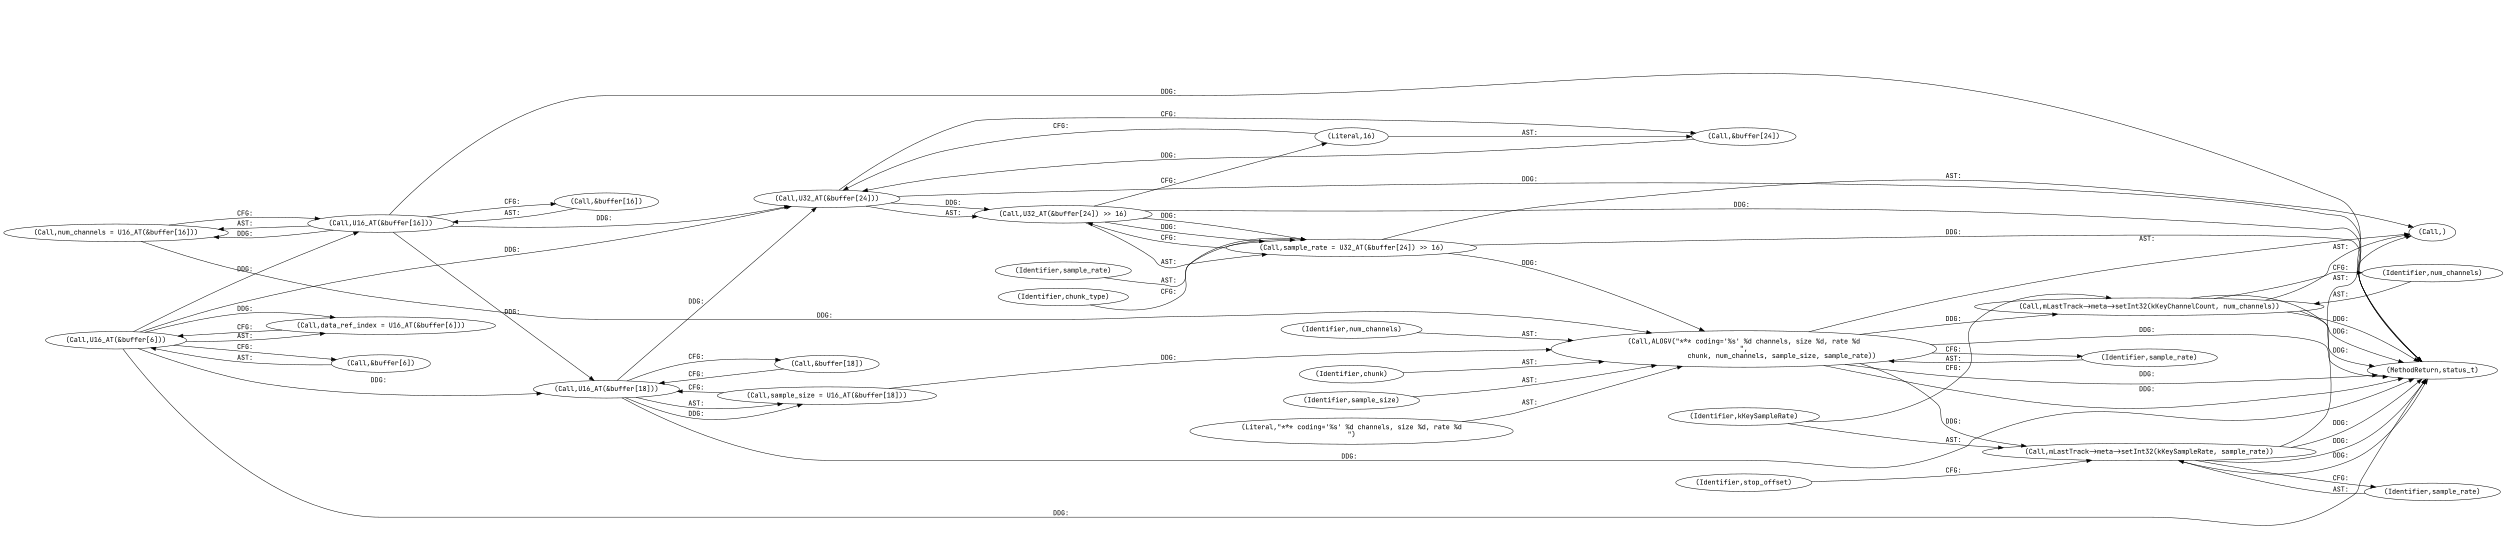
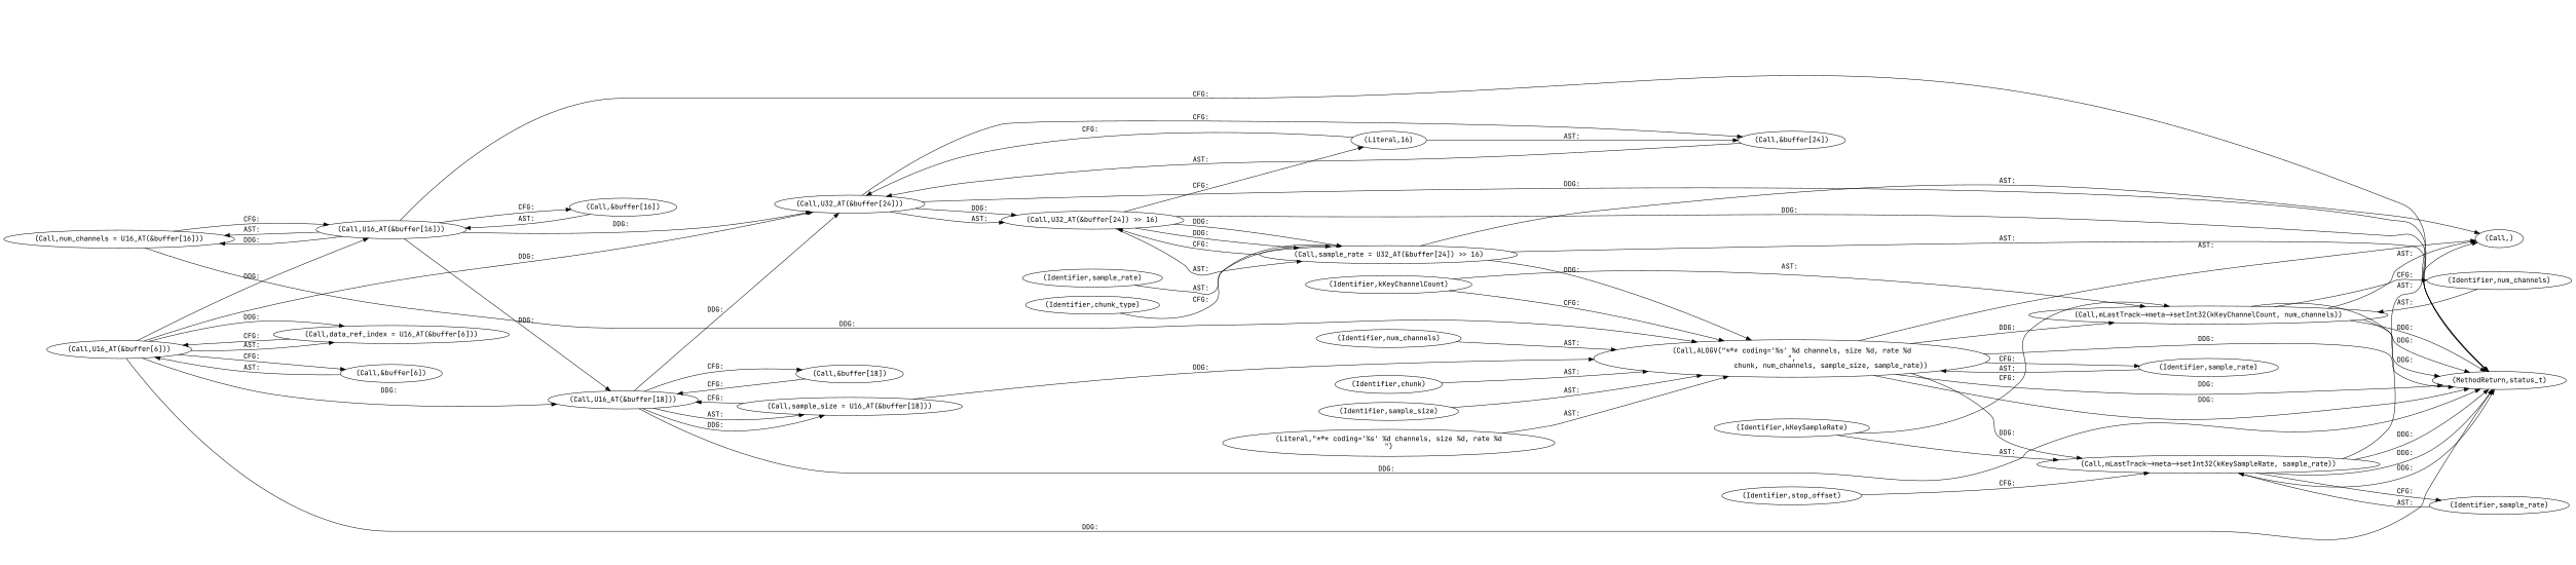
  digraph {
    fontname="JetBrains Mono"
    rankdir=LR
    node [fontname="JetBrains Mono"]
    edge [fontname="JetBrains Mono"]
    n1 [label="(Call,U32_AT(&buffer[24]))"]
    n2 [label="(Call,U32_AT(&buffer[24]) >> 16)"]
    n3 [label="(Call,&buffer[24])"]
    n4 [label="(MethodReturn,status_t)"]
    n5 [label="(Call,sample_rate = U32_AT(&buffer[24]) >> 16)"]
    n6 [label="(Literal,16)"]
    n7 [label="(Call,U16_AT(&buffer[16]))"]
    n8 [label="(Call,U16_AT(&buffer[18]))"]
    n9 [label="(Call,num_channels = U16_AT(&buffer[16]))"]
    n10 [label="(Call,&buffer[16])"]
    n11 [label="(Call,sample_size = U16_AT(&buffer[18]))"]
    n12 [label="(Call,&buffer[18])"]
    n13 [label="(Call,ALOGV(\"*** coding='%s' %d channels, size %d, rate %d\n\",\n                   chunk, num_channels, sample_size, sample_rate))"]
    n14 [label="(Call,U16_AT(&buffer[6]))"]
    n15 [label="(Call,data_ref_index = U16_AT(&buffer[6]))"]
    n16 [label="(Call,&buffer[6])"]
    n17 [label="(Call,)"]
    n18 [label="(Call,mLastTrack->meta->setInt32(kKeyChannelCount, num_channels))"]
    n19 [label="(Call,mLastTrack->meta->setInt32(kKeySampleRate, sample_rate))"]
    n20 [label="(Identifier,sample_rate)"]
    n21 [label="(Identifier,num_channels)"]
    n22 [label="(Identifier,sample_rate)"]
    n23 [label="(Identifier,sample_rate)"]
+   n24 [label="(Identifier,kKeyChannelCount)"]
    n25 [label="(Identifier,kKeySampleRate)"]
    n26 [label="(Identifier,sample_size)"]
    n27 [label="(Literal,\"*** coding='%s' %d channels, size %d, rate %d\n\")"]
    n28 [label="(Identifier,chunk_type)"]
    n29 [label="(Identifier,num_channels)"]
    n30 [label="(Identifier,chunk)"]
    n31 [label="(Identifier,stop_offset)"]
    n1 -> n2 [label="AST: "]
    n1 -> n2 [label="DDG: "]
    n1 -> n3 [label="CFG: "]
    n1 -> n4 [label="DDG: "]
    n2 -> n4 [label="DDG: "]
    n2 -> n5 [label="AST: "]
    n2 -> n5 [label="DDG: "]
    n2 -> n5 [label="DDG: "]
    n2 -> n6 [label="CFG: "]
-   n3 -> n1 [label="DDG: "]
+   n3 -> n1 [label="AST: "]
    n5 -> n2 [label="CFG: "]
-   n5 -> n4 [label="DDG: "]
+   n5 -> n4 [label="AST: "]
    n5 -> n13 [label="DDG: "]
    n5 -> n17 [label="AST: "]
    n6 -> n1 [label="CFG: "]
    n6 -> n3 [label="AST: "]
    n7 -> n1 [label="DDG: "]
-   n7 -> n4 [label="DDG: "]
+   n7 -> n4 [label="CFG: "]
    n7 -> n8 [label="DDG: "]
    n7 -> n9 [label="AST: "]
    n7 -> n9 [label="DDG: "]
    n7 -> n10 [label="CFG: "]
    n8 -> n1 [label="DDG: "]
    n8 -> n4 [label="DDG: "]
    n8 -> n11 [label="AST: "]
    n8 -> n11 [label="DDG: "]
    n8 -> n12 [label="CFG: "]
    n9 -> n7 [label="CFG: "]
    n9 -> n13 [label="DDG: "]
    n10 -> n7 [label="AST: "]
    n11 -> n8 [label="CFG: "]
    n11 -> n13 [label="DDG: "]
    n12 -> n8 [label="CFG: "]
    n13 -> n4 [label="DDG: "]
    n13 -> n4 [label="DDG: "]
    n13 -> n4 [label="DDG: "]
    n13 -> n17 [label="AST: "]
    n13 -> n18 [label="DDG: "]
    n13 -> n19 [label="DDG: "]
    n13 -> n20 [label="CFG: "]
    n14 -> n1 [label="DDG: "]
    n14 -> n4 [label="DDG: "]
    n14 -> n7 [label="DDG: "]
    n14 -> n8 [label="DDG: "]
    n14 -> n15 [label="AST: "]
    n14 -> n15 [label="DDG: "]
    n14 -> n16 [label="CFG: "]
    n15 -> n14 [label="CFG: "]
    n16 -> n14 [label="AST: "]
    n18 -> n4 [label="DDG: "]
    n18 -> n4 [label="DDG: "]
    n18 -> n4 [label="DDG: "]
    n18 -> n17 [label="AST: "]
    n18 -> n21 [label="CFG: "]
    n19 -> n4 [label="DDG: "]
    n19 -> n4 [label="DDG: "]
    n19 -> n4 [label="DDG: "]
    n19 -> n17 [label="AST: "]
    n19 -> n22 [label="CFG: "]
    n20 -> n13 [label="AST: "]
    n21 -> n18 [label="AST: "]
    n22 -> n19 [label="AST: "]
    n23 -> n5 [label="AST: "]
+   n24 -> n13 [label="CFG: "]
+   n24 -> n18 [label="AST: "]
    n25 -> n18 [label="CFG: "]
    n25 -> n19 [label="AST: "]
    n26 -> n13 [label="AST: "]
    n27 -> n13 [label="AST: "]
    n28 -> n5 [label="CFG: "]
    n29 -> n13 [label="AST: "]
    n30 -> n13 [label="AST: "]
    n31 -> n19 [label="CFG: "]
  }
